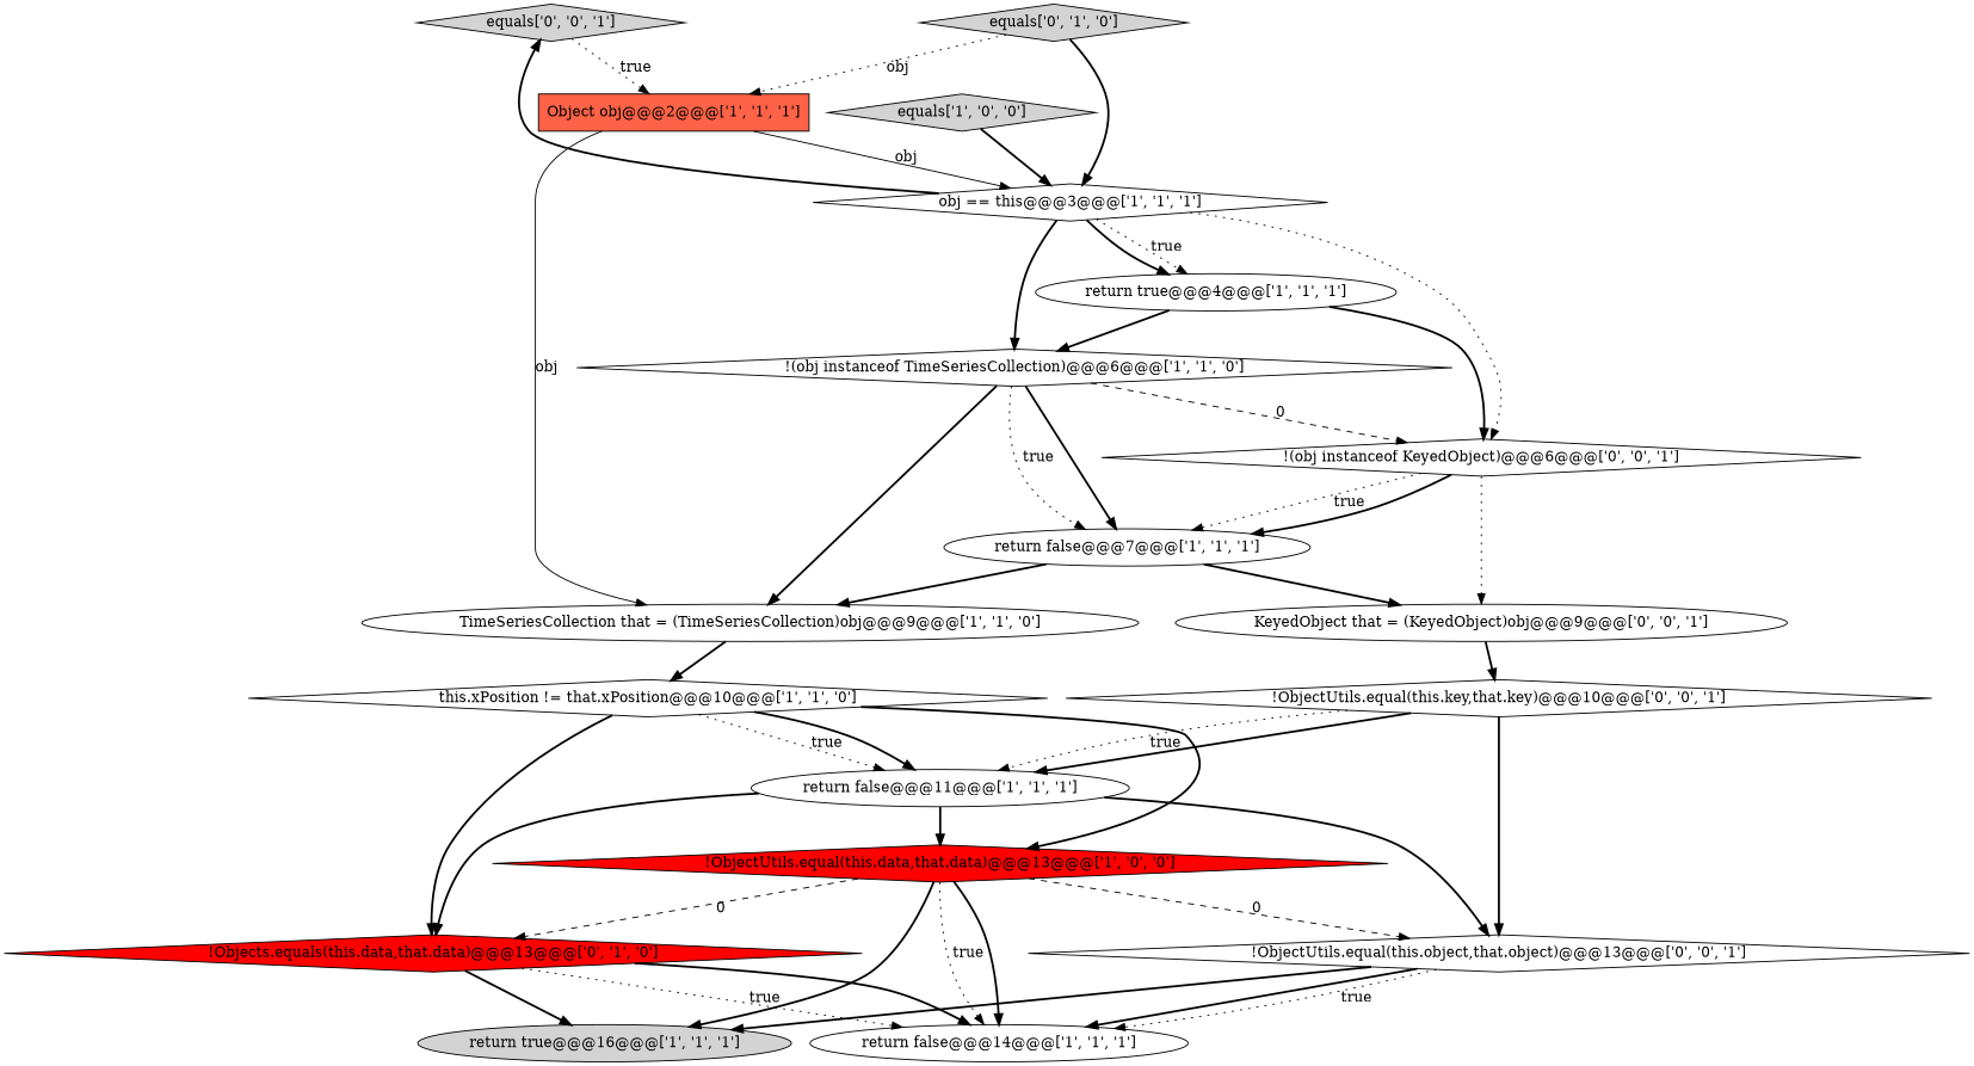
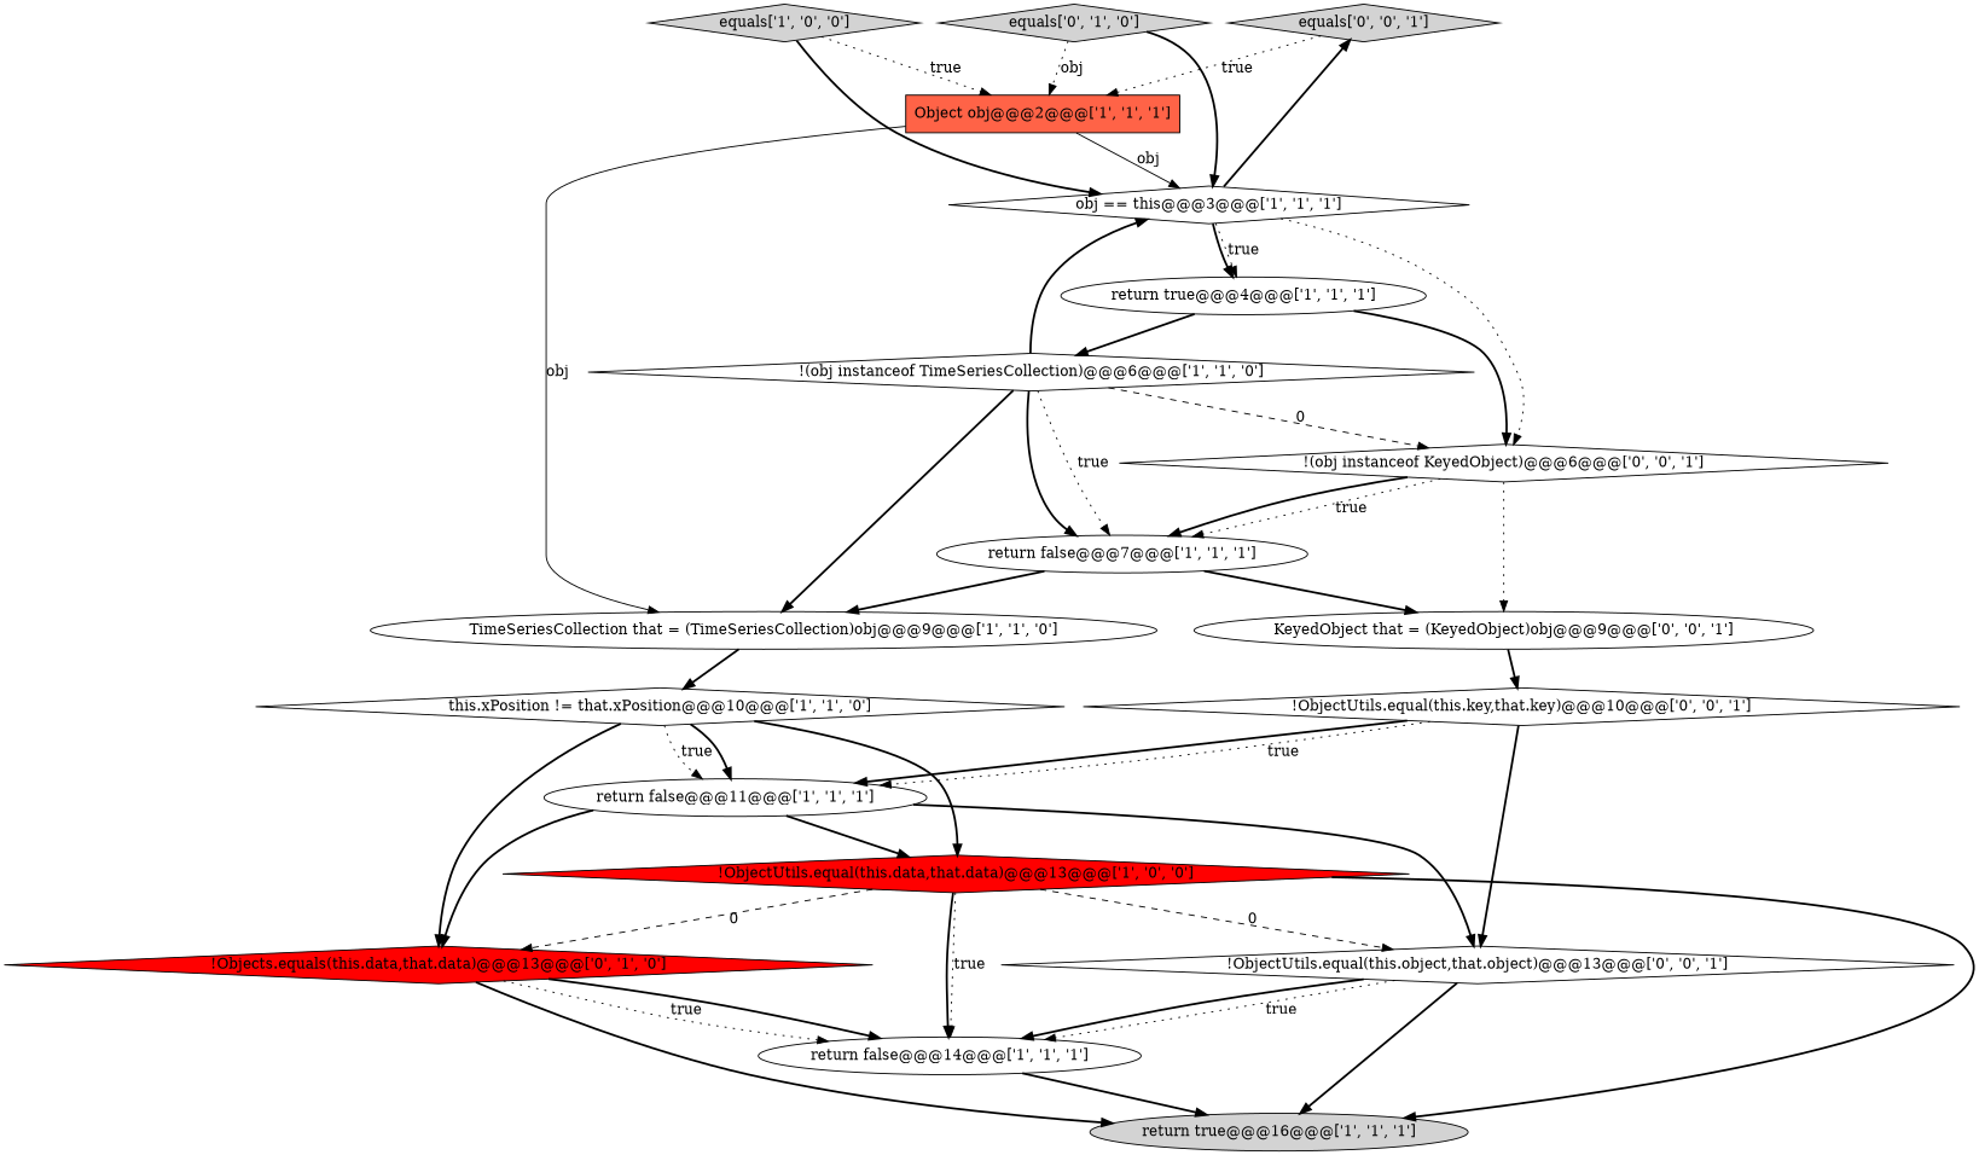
  digraph {
    node [fillcolor=white shape=diamond style=filled]
    edge [style=bold]
    n1 [fillcolor=lightgray label="equals['0', '0', '1']"]
    n2 [fillcolor=tomato label="Object obj@@@2@@@['1', '1', '1']" shape=box]
    n3 [label="obj == this@@@3@@@['1', '1', '1']"]
    n4 [label="!(obj instanceof TimeSeriesCollection)@@@6@@@['1', '1', '0']"]
    n5 [label="return true@@@4@@@['1', '1', '1']" shape=ellipse]
    n6 [label="!(obj instanceof KeyedObject)@@@6@@@['0', '0', '1']"]
    n7 [label="TimeSeriesCollection that = (TimeSeriesCollection)obj@@@9@@@['1', '1', '0']" shape=ellipse]
    n8 [label="return false@@@11@@@['1', '1', '1']" shape=ellipse]
    n9 [fillcolor=red label="!ObjectUtils.equal(this.data,that.data)@@@13@@@['1', '0', '0']"]
    n10 [label="!ObjectUtils.equal(this.object,that.object)@@@13@@@['0', '0', '1']"]
    n11 [fillcolor=red label="!Objects.equals(this.data,that.data)@@@13@@@['0', '1', '0']"]
    n12 [label="return false@@@14@@@['1', '1', '1']" shape=ellipse]
    n13 [fillcolor=lightgray label="return true@@@16@@@['1', '1', '1']" shape=ellipse]
    n14 [label="KeyedObject that = (KeyedObject)obj@@@9@@@['0', '0', '1']" shape=ellipse]
    n15 [label="!ObjectUtils.equal(this.key,that.key)@@@10@@@['0', '0', '1']"]
    n16 [label="this.xPosition != that.xPosition@@@10@@@['1', '1', '0']"]
    n17 [label="return false@@@7@@@['1', '1', '1']" shape=ellipse]
    n18 [fillcolor=lightgray label="equals['1', '0', '0']"]
    n19 [fillcolor=lightgray label="equals['0', '1', '0']"]
    n1 -> n2 [label=true style=dotted]
    n2 -> n3 [label=obj style=solid]
    n2 -> n7 [label=obj style=solid]
    n3 -> n1
-   n3 -> n4
+   n4 -> n3
    n3 -> n5 [label=true style=dotted]
    n3 -> n5
    n3 -> n6 [style=dotted]
    n4 -> n6 [label=0 style=dashed]
    n4 -> n7
    n4 -> n17
    n4 -> n17 [label=true style=dotted]
    n5 -> n4
    n5 -> n6
    n6 -> n14 [style=dotted]
    n6 -> n17 [label=true style=dotted]
    n6 -> n17
    n7 -> n16
    n8 -> n9
    n8 -> n10
    n8 -> n11
    n9 -> n10 [label=0 style=dashed]
    n9 -> n11 [label=0 style=dashed]
    n9 -> n12 [label=true style=dotted]
    n9 -> n12
    n9 -> n13
    n10 -> n12
    n10 -> n12 [label=true style=dotted]
    n10 -> n13
    n11 -> n12
    n11 -> n12 [label=true style=dotted]
    n11 -> n13
+   n12 -> n13
    n14 -> n15
    n15 -> n8
    n15 -> n8 [label=true style=dotted]
    n15 -> n10
    n16 -> n8 [label=true style=dotted]
    n16 -> n8
    n16 -> n9
    n16 -> n11
    n17 -> n7
    n17 -> n14
+   n18 -> n2 [label=true style=dotted]
    n18 -> n3
    n19 -> n2 [label=obj style=dotted]
    n19 -> n3
  }
